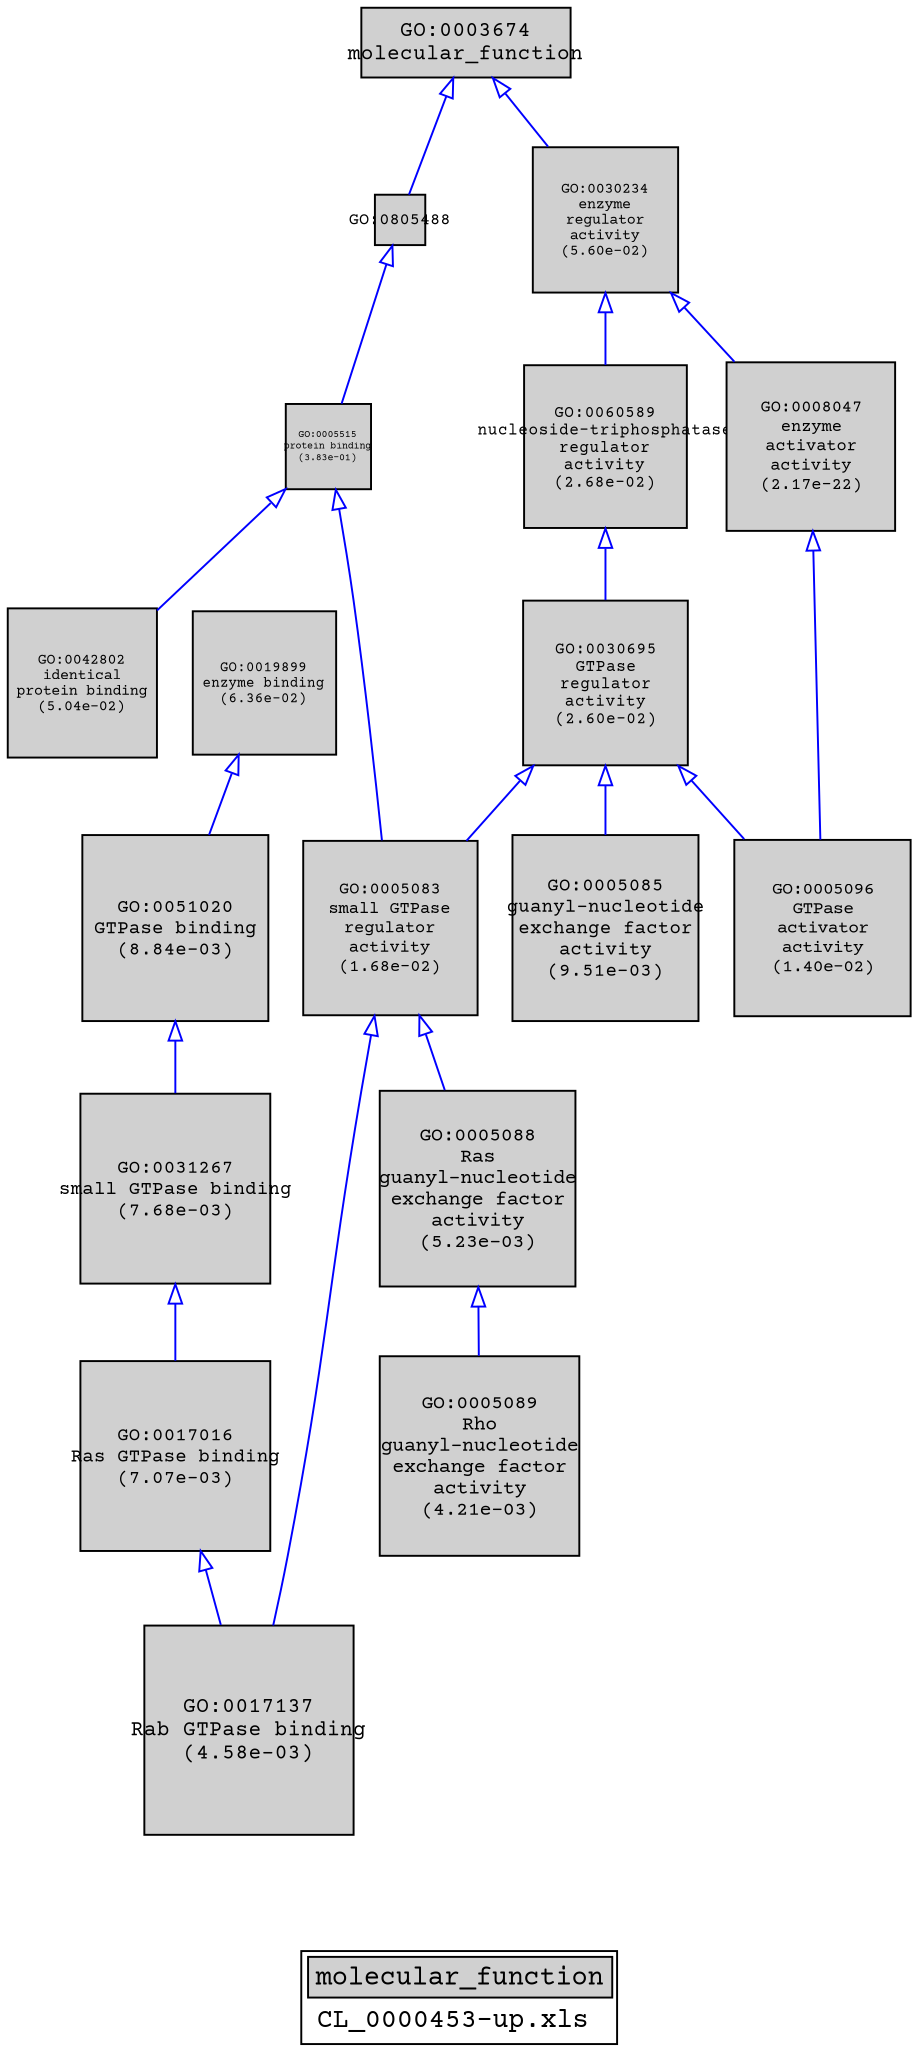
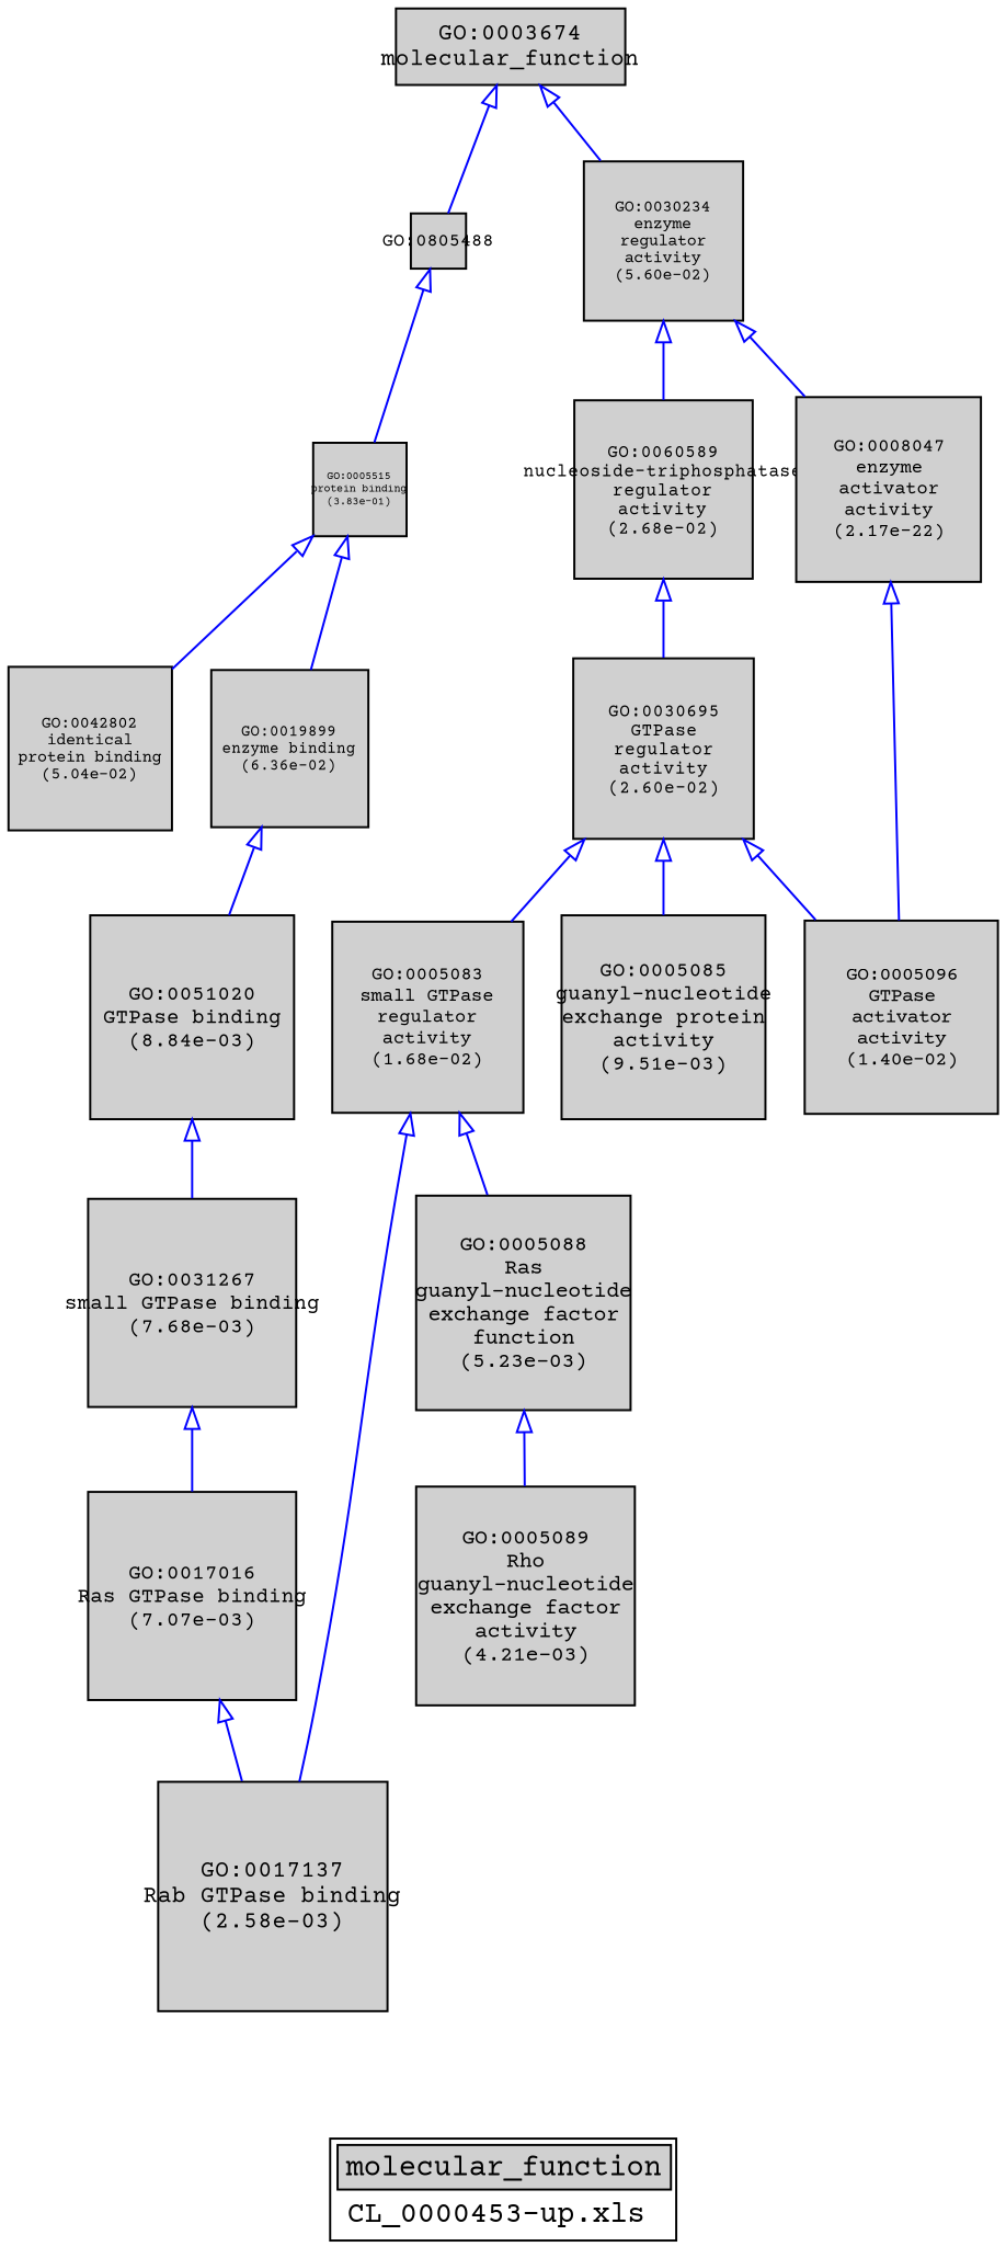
  digraph {
    bgcolor="#FFFFFF"
    fontname="Courier Prime"
    label=<<TABLE COLOR="black" BGCOLOR="white"><TR><TD COLSPAN="2" BGCOLOR="#D0D0D0"><FONT COLOR="black">molecular_function</FONT></TD></TR><TR><TD BORDER="0">CL_0000453-up.xls</TD></TR></TABLE>>
    node [color=black fillcolor="#D0D0D0" fixedsize=true fontcolor=black fontname="Courier Prime" fontsize=10.8 shape=box style=filled]
    edge [arrowtail=empty color=blue dir=back fontname="Courier Prime" weight=5.0]
    n1 [fontsize=8.95346014335 height=1.24353613102 label=<<TABLE BORDER="0"><TR><TD>GO:0005083<BR/>small GTPase<BR/>regulator<BR/>activity<BR/>(1.68e-02)</TD></TR></TABLE>> width=1.24353613102]
    n2 [fontsize=8.46566876582 height=1.17578732859 label=<<TABLE BORDER="0"><TR><TD>GO:0030695<BR/>GTPase<BR/>regulator<BR/>activity<BR/>(2.60e-02)</TD></TR></TABLE>> width=1.17578732859]
    n3 [label=<<TABLE BORDER="0"><TR><TD>GO:0003674<BR/>molecular_function</TD></TR></TABLE>> width=1.5]
    n4 [fontsize=9.62663840078 height=1.33703311122 label=<<TABLE BORDER="0"><TR><TD>GO:0051020<BR/>GTPase binding<BR/>(8.84e-03)</TD></TR></TABLE>> width=1.33703311122]
-   n5 [fontsize=9.5513368197 height=1.32657455829 label=<<TABLE BORDER="0"><TR><TD>GO:0005085<BR/>guanyl-nucleotide<BR/>exchange factor<BR/>activity<BR/>(9.51e-03)</TD></TR></TABLE>> width=1.32657455829]
+   n5 [fontsize=9.5513368197 height=1.32657455829 label=<<TABLE BORDER="0"><TR><TD>GO:0005085<BR/>guanyl-nucleotide<BR/>exchange protein<BR/>activity<BR/>(9.51e-03)</TD></TR></TABLE>> width=1.32657455829]
    n6 [fontsize=8.4299948481 height=1.17083261779 label=<<TABLE BORDER="0"><TR><TD>GO:0060589<BR/>nucleoside-triphosphatase<BR/>regulator<BR/>activity<BR/>(2.68e-02)</TD></TR></TABLE>> width=1.17083261779]
    n7 [fontsize=7.36230409443 height=1.02254223534 label=<<TABLE BORDER="0"><TR><TD>GO:0019899<BR/>enzyme binding<BR/>(6.36e-02)</TD></TR></TABLE>> width=1.02254223534]
    n8 [fontsize=5.0 height=0.609256893409 label=<<TABLE BORDER="0"><TR><TD>GO:0005515<BR/>protein binding<BR/>(3.83e-01)</TD></TR></TABLE>> width=0.609256893409]
-   n9 [fontsize=10.1428793947 height=1.40873324926 label=<<TABLE BORDER="0"><TR><TD>GO:0005088<BR/>Ras<BR/>guanyl-nucleotide<BR/>exchange factor<BR/>activity<BR/>(5.23e-03)</TD></TR></TABLE>> width=1.40873324926]
+   n9 [fontsize=10.1428793947 height=1.40873324926 label=<<TABLE BORDER="0"><TR><TD>GO:0005088<BR/>Ras<BR/>guanyl-nucleotide<BR/>exchange factor<BR/>function<BR/>(5.23e-03)</TD></TR></TABLE>> width=1.40873324926]
    n10 [fontsize=9.14885518397 height=1.27067433111 label=<<TABLE BORDER="0"><TR><TD>GO:0005096<BR/>GTPase<BR/>activator<BR/>activity<BR/>(1.40e-02)</TD></TR></TABLE>> width=1.27067433111]
    n11 [fontsize=9 height=0.359959349669 label="GO:0805488" width=0.359959349669]
    n12 [fontsize=7.66524246442 height=1.06461700895 label=<<TABLE BORDER="0"><TR><TD>GO:0042802<BR/>identical<BR/>protein binding<BR/>(5.04e-02)</TD></TR></TABLE>> width=1.06461700895]
-   n13 [height=1.5 label=<<TABLE BORDER="0"><TR><TD>GO:0017137<BR/>Rab GTPase binding<BR/>(4.58e-03)</TD></TR></TABLE>> width=1.5]
+   n13 [height=1.5 label=<<TABLE BORDER="0"><TR><TD>GO:0017137<BR/>Rab GTPase binding<BR/>(2.58e-03)</TD></TR></TABLE>> width=1.5]
    n14 [fontsize=9.84990023195 height=1.36804169888 label=<<TABLE BORDER="0"><TR><TD>GO:0017016<BR/>Ras GTPase binding<BR/>(7.07e-03)</TD></TR></TABLE>> width=1.36804169888]
    n15 [fontsize=10.3489246347 height=1.43735064371 label=<<TABLE BORDER="0"><TR><TD>GO:0005089<BR/>Rho<BR/>guanyl-nucleotide<BR/>exchange factor<BR/>activity<BR/>(4.21e-03)</TD></TR></TABLE>> width=1.43735064371]
    n16 [fontsize=7.52907854363 height=1.04570535328 label=<<TABLE BORDER="0"><TR><TD>GO:0030234<BR/>enzyme<BR/>regulator<BR/>activity<BR/>(5.60e-02)</TD></TR></TABLE>> width=1.04570535328]
    n17 [fontsize=8.67062023347 height=1.2042528102 label=<<TABLE BORDER="0"><TR><TD>GO:0008047<BR/>enzyme<BR/>activator<BR/>activity<BR/>(2.17e-22)</TD></TR></TABLE>> width=1.2042528102]
    n18 [fontsize=9.7674554019 height=1.35659102804 label=<<TABLE BORDER="0"><TR><TD>GO:0031267<BR/>small GTPase binding<BR/>(7.68e-03)</TD></TR></TABLE>> width=1.35659102804]
    subgraph sub_1 {
      n1
      n2
      n3
      n4
      n5
      n6
      n7
      n8
      n9
      n10
      n11
      n12
      n13
      n14
      n15
      n16
      n17
      n18
    }
    subgraph sub_2 {
      subgraph sub_3 {
        subgraph sub_4 {
        }
        subgraph sub_5 {
        }
      }
      subgraph sub_6 {
      }
      subgraph sub_7 {
        n1
        n2
        n3
        n4
        n5
        n6
        n7
        n8
        n9
        n10
        n11
        n12
        n13
        n14
        n15
        n16
        n17
        n18
      }
    }
    n1 -> n9
    n1 -> n13
    n2 -> n1
    n2 -> n5
    n2 -> n10
    n3 -> n11
    n3 -> n16
    n4 -> n18
    n6 -> n2
    n7 -> n4
-   n8 -> n1
+   n8 -> n7
    n8 -> n12
    n9 -> n15
    n11 -> n8
    n14 -> n13
    n16 -> n6
    n16 -> n17
    n17 -> n10
    n18 -> n14
  }
